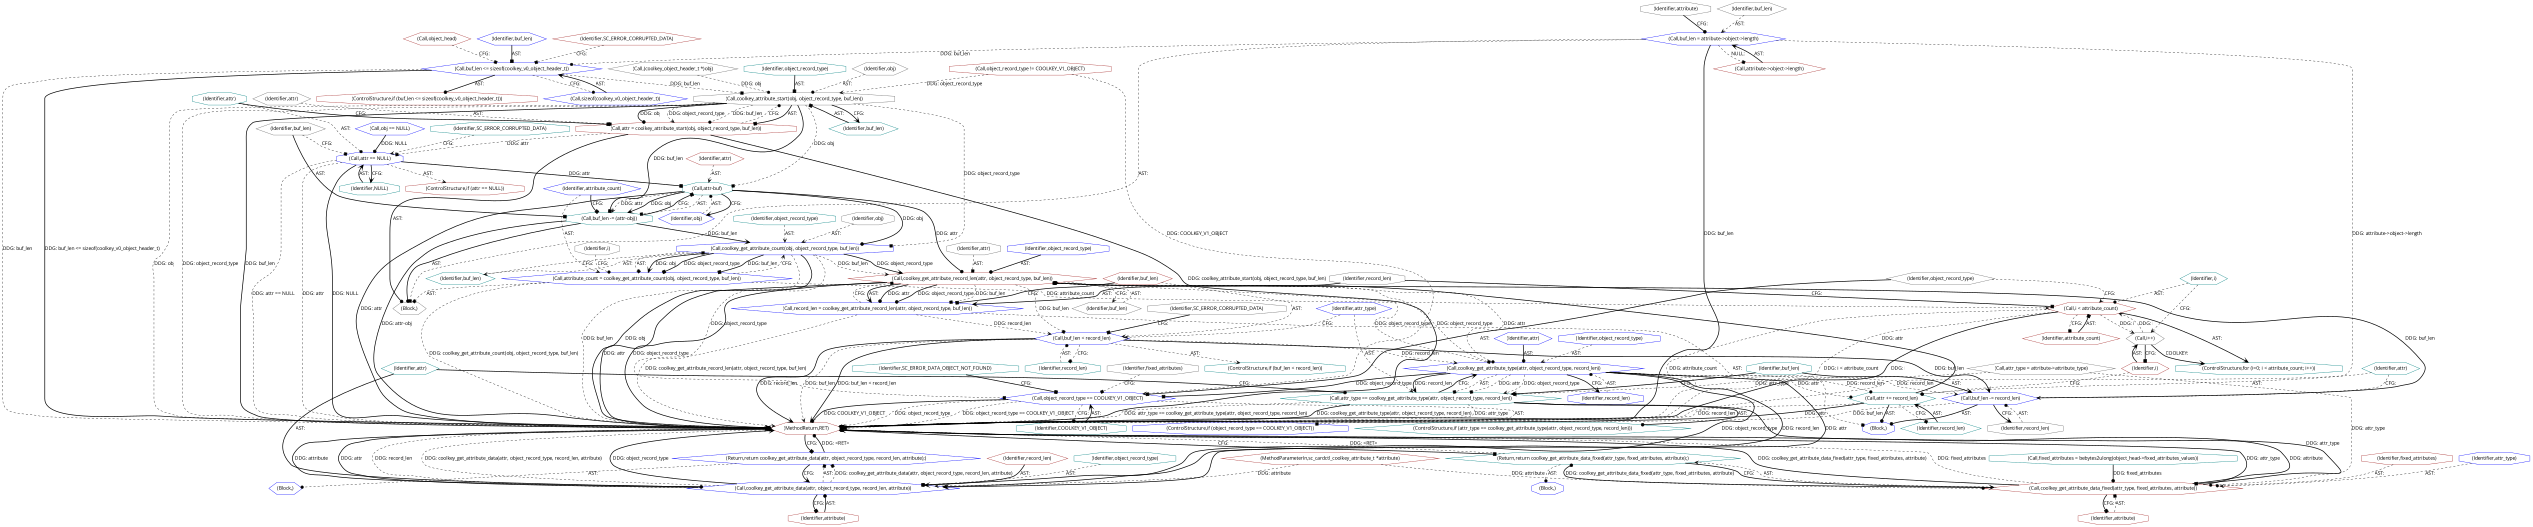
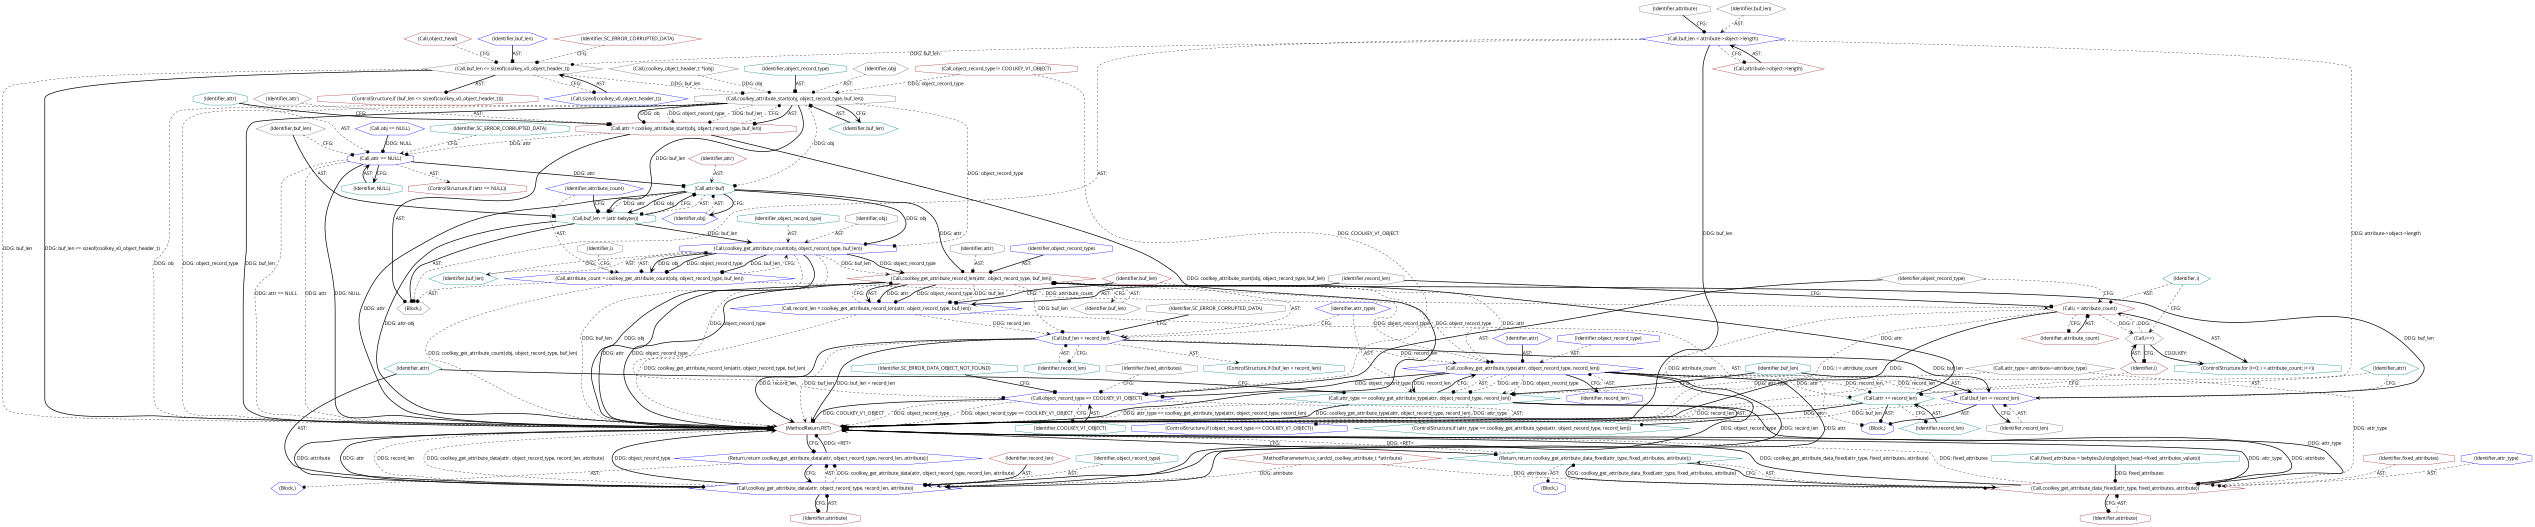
  digraph {
    fontname="Open Sans"
    node [color=blue fontname="Open Sans" shape=hexagon]
    edge [arrowhead=vee fontname="Open Sans" style=dashed]
    n1 [label="(Call,buf_len = attribute->object->length)"]
-   n2 [label="(Call,buf_len <= sizeof(coolkey_v0_object_header_t))"]
+   n2 [color=gray40 label="(Call,buf_len <= sizeof(coolkey_v0_object_header_t))"]
    n3 [color=gray40 label="(Block,)"]
    n4 [color=brown label="(Call,attribute->object->length)"]
    n5 [color=brown label="(MethodReturn,RET)"]
    n6 [color=gray40 label="(Call,coolkey_attribute_start(obj, object_record_type, buf_len))" shape=octagon]
    n7 [color=brown label="(ControlStructure,if (buf_len <= sizeof(coolkey_v0_object_header_t)))" shape=octagon]
    n8 [label="(Call,sizeof(coolkey_v0_object_header_t))"]
    n9 [color=teal label="(Return,return coolkey_get_attribute_data_fixed(attr_type, fixed_attributes, attribute);)"]
    n10 [label="(Return,return coolkey_get_attribute_data(attr, object_record_type, record_len, attribute);)"]
    n11 [color=brown label="(Call,attr = coolkey_attribute_start(obj, object_record_type, buf_len))" shape=octagon]
    n12 [color=teal label="(Call,attr-buf)" shape=octagon]
-   n13 [color=teal label="(Call,buf_len -= (attr-obj))" shape=octagon]
+   n13 [color=teal label="(Call,buf_len -= (attr-bebytes))" shape=octagon]
    n14 [label="(Call,coolkey_get_attribute_count(obj, object_record_type, buf_len))" shape=octagon]
    n15 [color=teal label="(Identifier,buf_len)"]
    n16 [label="(Call,attr == NULL)" shape=octagon]
    n17 [color=brown label="(Call,coolkey_get_attribute_record_len(attr, object_record_type, buf_len))"]
    n18 [label="(Identifier,obj)"]
    n19 [label="(Call,attribute_count = coolkey_get_attribute_count(obj, object_record_type, buf_len))"]
    n20 [label="(Call,object_record_type == COOLKEY_V1_OBJECT)"]
    n21 [color=teal label="(Identifier,buf_len)"]
    n22 [color=teal label="(Identifier,NULL)" shape=octagon]
    n23 [color=brown label="(ControlStructure,if (attr == NULL))" shape=octagon]
    n24 [label="(Call,record_len = coolkey_get_attribute_record_len(attr, object_record_type, buf_len))"]
    n25 [label="(Call,buf_len < record_len)"]
    n26 [label="(Call,coolkey_get_attribute_type(attr, object_record_type, record_len))"]
    n27 [color=gray40 label="(Identifier,buf_len)"]
    n28 [color=brown label="(Call,i < attribute_count)"]
    n29 [color=teal label="(Identifier,COOLKEY_V1_OBJECT)" shape=octagon]
    n30 [label="(ControlStructure,if (object_record_type == COOLKEY_V1_OBJECT))" shape=octagon]
    n31 [color=gray40 label="(Call,i++)"]
    n32 [color=teal label="(ControlStructure,for (i=0; i < attribute_count; i++))" shape=octagon]
    n33 [color=brown label="(Identifier,attribute_count)"]
    n34 [color=brown label="(Identifier,i)"]
    n35 [color=teal label="(Call,attr += record_len)"]
    n36 [label="(Block,)" shape=octagon]
    n37 [label="(Call,buf_len -= record_len)"]
    n38 [color=teal label="(Identifier,record_len)" shape=octagon]
    n39 [color=teal label="(ControlStructure,if (buf_len < record_len))" shape=octagon]
    n40 [color=teal label="(Call,attr_type == coolkey_get_attribute_type(attr, object_record_type, record_len))"]
    n41 [label="(Call,coolkey_get_attribute_data(attr, object_record_type, record_len, attribute))"]
    n42 [label="(Identifier,record_len)" shape=octagon]
    n43 [color=gray40 label="(Identifier,record_len)" shape=octagon]
    n44 [color=brown label="(Call,coolkey_get_attribute_data_fixed(attr_type, fixed_attributes, attribute))"]
    n45 [color=teal label="(ControlStructure,if (attr_type == coolkey_get_attribute_type(attr, object_record_type, record_len)))"]
    n46 [color=brown label="(Identifier,attribute)" shape=octagon]
    n47 [color=teal label="(Identifier,record_len)"]
    n48 [color=brown label="(Identifier,attribute)" shape=octagon]
    n49 [label="(Block,)" shape=octagon]
    n50 [label="(Block,)"]
    n51 [color=gray40 label="(Call,(coolkey_object_header_t *)obj)"]
    n52 [color=teal label="(Identifier,buf_len)" shape=octagon]
    n53 [color=gray40 label="(Identifier,obj)"]
    n54 [color=gray40 label="(Identifier,object_record_type)"]
    n55 [color=brown label="(Identifier,fixed_attributes)" shape=octagon]
    n56 [color=brown label="(Identifier,record_len)"]
    n57 [color=brown label="(Identifier,attr)"]
    n58 [label="(Call,obj == NULL)"]
    n59 [label="(Identifier,attr)"]
    n60 [color=brown label="(Call,object_head)"]
    n61 [color=teal label="(Identifier,attr)"]
    n62 [color=gray40 label="(Identifier,attribute)" shape=octagon]
    n63 [color=teal label="(Identifier,i)"]
    n64 [color=teal label="(Identifier,SC_ERROR_CORRUPTED_DATA)" shape=octagon]
    n65 [color=brown label="(MethodParameterIn,sc_cardctl_coolkey_attribute_t *attribute)"]
    n66 [color=gray40 label="(Identifier,attr)"]
    n67 [color=gray40 label="(Identifier,fixed_attributes)" shape=octagon]
    n68 [color=brown label="(Identifier,buf_len)"]
    n69 [color=gray40 label="(Identifier,i)" shape=octagon]
    n70 [color=teal label="(Identifier,attr)" shape=octagon]
    n71 [color=gray40 label="(Identifier,buf_len)"]
    n72 [label="(Identifier,buf_len)"]
    n73 [label="(Identifier,attr_type)" shape=octagon]
    n74 [label="(Identifier,attr_type)"]
    n75 [color=teal label="(Call,fixed_attributes = bebytes2ulong(object_head->fixed_attributes_values))" shape=octagon]
    n76 [label="(Identifier,object_record_type)" shape=octagon]
    n77 [color=gray40 label="(Identifier,attr)" shape=octagon]
    n78 [label="(Identifier,attribute_count)"]
    n79 [color=brown label="(Call,object_record_type != COOLKEY_V1_OBJECT)" shape=octagon]
    n80 [color=teal label="(Identifier,attr)"]
    n81 [color=gray40 label="(Identifier,record_len)" shape=octagon]
    n82 [color=teal label="(Identifier,object_record_type)" shape=octagon]
    n83 [color=teal label="(Identifier,object_record_type)" shape=octagon]
    n84 [color=gray40 label="(Identifier,obj)" shape=octagon]
    n85 [color=gray40 label="(Call,attr_type = attribute->attribute_type)"]
    n86 [color=gray40 label="(Identifier,SC_ERROR_CORRUPTED_DATA)" shape=octagon]
    n87 [color=brown label="(Identifier,SC_ERROR_CORRUPTED_DATA)"]
    n88 [color=teal label="(Identifier,SC_ERROR_DATA_OBJECT_NOT_FOUND)" shape=octagon]
    n89 [color=teal label="(Identifier,object_record_type)" shape=octagon]
    n90 [label="(Identifier,object_record_type)" shape=octagon]
    n91 [color=gray40 label="(Identifier,buf_len)"]
    n1 -> n2 [arrowhead=dot label="DDG: buf_len"]
    n1 -> n3 [arrowhead=box label="AST: "]
-   n1 -> n4 [arrowhead=box label="NULL: "]
+   n1 -> n4 [arrowhead=box label="CFG: "]
    n1 -> n5 [label="DDG: buf_len" style=bold]
    n1 -> n5 [arrowhead=dot label="DDG: attribute->object->length"]
    n2 -> n5 [arrowhead=box label="DDG: buf_len"]
    n2 -> n5 [label="DDG: buf_len <= sizeof(coolkey_v0_object_header_t)" style=bold]
    n2 -> n6 [arrowhead=box label="DDG: buf_len"]
    n2 -> n7 [arrowhead=dot label="AST: " style=bold]
-   n2 -> n8 [arrowhead=dot label="CFG: "]
+   n2 -> n8 [arrowhead=box label="CFG: "]
    n4 -> n1 [label="AST: " style=bold]
    n5 -> n9 [arrowhead=box label="CFG: " style=bold]
    n5 -> n10 [arrowhead=box label="CFG: " style=bold]
    n6 -> n5 [arrowhead=dot label="DDG: obj"]
    n6 -> n5 [arrowhead=dot label="DDG: object_record_type"]
    n6 -> n5 [arrowhead=box label="DDG: buf_len" style=bold]
    n6 -> n11 [arrowhead=box label="AST: " style=bold]
    n6 -> n11 [arrowhead=dot label="DDG: obj" style=bold]
    n6 -> n11 [label="DDG: object_record_type"]
    n6 -> n11 [arrowhead=dot label="DDG: buf_len"]
    n6 -> n12 [arrowhead=box label="DDG: obj"]
    n6 -> n13 [arrowhead=box label="DDG: buf_len" style=bold]
    n6 -> n14 [arrowhead=box label="DDG: object_record_type"]
    n6 -> n15 [label="CFG: " style=bold]
    n8 -> n2 [label="AST: " style=bold]
    n9 -> n5 [arrowhead=dot label="DDG: <RET>"]
    n9 -> n44 [label="CFG: " style=bold]
    n9 -> n49 [arrowhead=dot label="AST: "]
    n10 -> n5 [arrowhead=dot label="DDG: <RET>" style=bold]
    n10 -> n41 [label="CFG: " style=bold]
    n10 -> n50 [arrowhead=dot label="AST: "]
    n11 -> n3 [arrowhead=dot label="AST: " style=bold]
    n11 -> n5 [label="DDG: coolkey_attribute_start(obj, object_record_type, buf_len)" style=bold]
    n11 -> n6 [arrowhead=dot label="CFG: "]
    n11 -> n16 [arrowhead=box label="DDG: attr"]
    n12 -> n5 [arrowhead=box label="DDG: attr" style=bold]
    n12 -> n13 [arrowhead=box label="AST: "]
    n12 -> n13 [label="DDG: attr"]
    n12 -> n13 [label="DDG: obj" style=bold]
    n12 -> n14 [arrowhead=dot label="DDG: obj" style=bold]
    n12 -> n17 [arrowhead=dot label="DDG: attr" style=bold]
    n12 -> n18 [label="CFG: " style=bold]
    n13 -> n3 [arrowhead=dot label="AST: " style=bold]
    n13 -> n5 [arrowhead=dot label="DDG: attr-obj" style=bold]
    n13 -> n12 [arrowhead=box label="CFG: " style=bold]
    n13 -> n14 [label="DDG: buf_len" style=bold]
    n14 -> n5 [label="DDG: obj" style=bold]
    n14 -> n5 [arrowhead=dot label="DDG: buf_len"]
    n14 -> n17 [label="DDG: object_record_type" style=bold]
    n14 -> n17 [label="DDG: buf_len"]
    n14 -> n19 [arrowhead=box label="AST: "]
    n14 -> n19 [label="DDG: obj" style=bold]
    n14 -> n19 [arrowhead=box label="DDG: object_record_type" style=bold]
    n14 -> n19 [arrowhead=box label="DDG: buf_len" style=bold]
    n14 -> n20 [arrowhead=box label="DDG: object_record_type"]
    n14 -> n21 [label="CFG: "]
    n15 -> n6 [arrowhead=box label="AST: " style=bold]
    n16 -> n5 [arrowhead=dot label="DDG: NULL" style=bold]
    n16 -> n5 [arrowhead=dot label="DDG: attr == NULL"]
    n16 -> n5 [label="DDG: attr"]
    n16 -> n12 [arrowhead=box label="DDG: attr" style=bold]
    n16 -> n22 [label="CFG: " style=bold]
    n16 -> n23 [label="AST: "]
    n17 -> n5 [arrowhead=dot label="DDG: attr" style=bold]
    n17 -> n5 [arrowhead=dot label="DDG: object_record_type" style=bold]
    n17 -> n24 [label="AST: " style=bold]
    n17 -> n24 [arrowhead=dot label="DDG: attr" style=bold]
    n17 -> n24 [arrowhead=dot label="DDG: object_record_type" style=bold]
    n17 -> n24 [arrowhead=box label="DDG: buf_len"]
    n17 -> n25 [arrowhead=box label="DDG: buf_len"]
    n17 -> n26 [arrowhead=dot label="DDG: attr"]
    n17 -> n26 [arrowhead=box label="DDG: object_record_type"]
    n17 -> n27 [label="CFG: "]
    n18 -> n12 [arrowhead=dot label="AST: "]
    n19 -> n3 [arrowhead=box label="AST: "]
    n19 -> n5 [label="DDG: coolkey_get_attribute_count(obj, object_record_type, buf_len)"]
    n19 -> n14 [label="CFG: "]
    n19 -> n28 [label="DDG: attribute_count"]
    n20 -> n5 [label="DDG: object_record_type"]
    n20 -> n5 [arrowhead=box label="DDG: object_record_type == COOLKEY_V1_OBJECT"]
    n20 -> n5 [arrowhead=dot label="DDG: COOLKEY_V1_OBJECT" style=bold]
    n20 -> n29 [arrowhead=box label="CFG: "]
    n20 -> n30 [arrowhead=box label="AST: "]
    n21 -> n14 [arrowhead=box label="AST: "]
    n22 -> n16 [label="AST: " style=bold]
    n24 -> n5 [label="DDG: coolkey_get_attribute_record_len(attr, object_record_type, buf_len)"]
    n24 -> n17 [arrowhead=box label="CFG: "]
    n24 -> n25 [label="DDG: record_len"]
    n24 -> n36 [arrowhead=box label="AST: "]
    n25 -> n5 [label="DDG: record_len" style=bold]
    n25 -> n5 [label="DDG: buf_len"]
    n25 -> n5 [label="DDG: buf_len < record_len" style=bold]
    n25 -> n26 [label="DDG: record_len"]
    n25 -> n37 [label="DDG: buf_len" style=bold]
    n25 -> n38 [arrowhead=box label="CFG: "]
    n25 -> n39 [label="AST: "]
    n26 -> n17 [arrowhead=dot label="DDG: object_record_type"]
    n26 -> n20 [arrowhead=box label="DDG: object_record_type" style=bold]
    n26 -> n35 [arrowhead=dot label="DDG: record_len"]
    n26 -> n35 [arrowhead=dot label="DDG: attr"]
    n26 -> n37 [label="DDG: record_len"]
    n26 -> n40 [arrowhead=box label="AST: "]
    n26 -> n40 [arrowhead=box label="DDG: attr"]
    n26 -> n40 [label="DDG: object_record_type"]
    n26 -> n40 [label="DDG: record_len" style=bold]
    n26 -> n41 [label="DDG: attr" style=bold]
    n26 -> n41 [arrowhead=box label="DDG: object_record_type" style=bold]
    n26 -> n41 [label="DDG: record_len" style=bold]
    n26 -> n42 [label="CFG: " style=bold]
    n27 -> n17 [arrowhead=box label="AST: "]
    n28 -> n5 [arrowhead=box label="DDG: i" style=bold]
    n28 -> n5 [arrowhead=dot label="DDG: attribute_count"]
    n28 -> n5 [arrowhead=dot label="DDG: i < attribute_count"]
    n28 -> n31 [label="DDG: i"]
    n28 -> n32 [label="AST: " style=bold]
    n28 -> n33 [arrowhead=box label="CFG: "]
    n29 -> n20 [label="AST: " style=bold]
    n31 -> n28 [label="DDG: i"]
    n31 -> n32 [label="COOLKEY: " style=bold]
    n31 -> n34 [arrowhead=box label="CFG: " style=bold]
    n33 -> n28 [arrowhead=box label="AST: " style=bold]
    n34 -> n31 [label="AST: " style=bold]
    n34 -> n35 [arrowhead=dot label="CFG: "]
    n35 -> n5 [label="DDG: record_len"]
    n35 -> n5 [arrowhead=box label="DDG: attr" style=bold]
    n35 -> n17 [arrowhead=dot label="DDG: attr" style=bold]
    n35 -> n36 [arrowhead=dot label="AST: " style=bold]
    n35 -> n47 [arrowhead=box label="CFG: "]
    n37 -> n5 [label="DDG: buf_len"]
    n37 -> n17 [arrowhead=box label="DDG: buf_len" style=bold]
    n37 -> n36 [arrowhead=dot label="AST: " style=bold]
    n37 -> n43 [label="CFG: " style=bold]
    n38 -> n25 [arrowhead=dot label="AST: "]
    n40 -> n5 [arrowhead=box label="DDG: coolkey_get_attribute_type(attr, object_record_type, record_len)" style=bold]
    n40 -> n5 [label="DDG: attr_type"]
    n40 -> n5 [arrowhead=box label="DDG: attr_type == coolkey_get_attribute_type(attr, object_record_type, record_len)"]
    n40 -> n26 [label="CFG: " style=bold]
    n40 -> n44 [arrowhead=box label="DDG: attr_type" style=bold]
    n40 -> n45 [arrowhead=dot label="AST: " style=bold]
    n41 -> n5 [arrowhead=box label="DDG: attribute" style=bold]
    n41 -> n5 [label="DDG: attr" style=bold]
    n41 -> n5 [label="DDG: record_len"]
    n41 -> n5 [arrowhead=box label="DDG: coolkey_get_attribute_data(attr, object_record_type, record_len, attribute)"]
    n41 -> n5 [label="DDG: object_record_type" style=bold]
    n41 -> n10 [arrowhead=box label="AST: "]
    n41 -> n10 [arrowhead=box label="DDG: coolkey_get_attribute_data(attr, object_record_type, record_len, attribute)"]
    n41 -> n46 [arrowhead=box label="CFG: " style=bold]
    n42 -> n26 [arrowhead=dot label="AST: "]
    n43 -> n37 [arrowhead=dot label="AST: "]
    n44 -> n5 [label="DDG: coolkey_get_attribute_data_fixed(attr_type, fixed_attributes, attribute)" style=bold]
    n44 -> n5 [arrowhead=box label="DDG: fixed_attributes"]
    n44 -> n5 [label="DDG: attr_type" style=bold]
    n44 -> n5 [arrowhead=dot label="DDG: attribute" style=bold]
    n44 -> n9 [label="AST: "]
    n44 -> n9 [arrowhead=dot label="DDG: coolkey_get_attribute_data_fixed(attr_type, fixed_attributes, attribute)" style=bold]
    n44 -> n48 [arrowhead=box label="CFG: " style=bold]
    n46 -> n41 [arrowhead=dot label="AST: " style=bold]
    n47 -> n35 [label="AST: " style=bold]
    n48 -> n44 [arrowhead=box label="AST: "]
    n51 -> n6 [arrowhead=dot label="DDG: obj"]
    n52 -> n37 [label="AST: " style=bold]
    n52 -> n40 [label="CFG: " style=bold]
    n53 -> n6 [arrowhead=dot label="AST: "]
    n54 -> n20 [arrowhead=box label="AST: " style=bold]
    n54 -> n28 [label="CFG: "]
    n55 -> n44 [arrowhead=dot label="AST: "]
    n56 -> n41 [label="AST: " style=bold]
    n57 -> n12 [label="AST: "]
    n58 -> n16 [arrowhead=dot label="DDG: NULL" style=bold]
    n59 -> n26 [arrowhead=dot label="AST: " style=bold]
    n60 -> n2 [arrowhead=box label="CFG: "]
    n61 -> n35 [arrowhead=dot label="AST: "]
    n61 -> n37 [label="CFG: "]
    n62 -> n1 [arrowhead=dot label="CFG: " style=bold]
    n63 -> n28 [arrowhead=dot label="AST: "]
    n63 -> n31 [label="CFG: "]
    n64 -> n16 [label="CFG: "]
    n65 -> n41 [label="DDG: attribute"]
    n65 -> n44 [arrowhead=dot label="DDG: attribute"]
    n66 -> n11 [arrowhead=box label="AST: "]
    n67 -> n20 [arrowhead=box label="CFG: "]
    n68 -> n24 [arrowhead=box label="CFG: " style=bold]
    n68 -> n25 [label="AST: "]
    n69 -> n19 [arrowhead=dot label="CFG: "]
    n70 -> n11 [arrowhead=box label="CFG: " style=bold]
    n70 -> n16 [arrowhead=dot label="AST: "]
    n71 -> n13 [arrowhead=box label="AST: " style=bold]
    n71 -> n16 [arrowhead=box label="CFG: "]
    n72 -> n2 [arrowhead=box label="AST: " style=bold]
    n73 -> n44 [label="AST: "]
    n74 -> n25 [label="CFG: "]
    n74 -> n40 [label="AST: "]
    n75 -> n44 [arrowhead=dot label="DDG: fixed_attributes" style=bold]
    n76 -> n26 [label="AST: "]
    n77 -> n17 [arrowhead=box label="AST: "]
    n78 -> n13 [arrowhead=box label="CFG: " style=bold]
    n78 -> n19 [label="AST: "]
    n79 -> n6 [label="DDG: object_record_type"]
    n79 -> n20 [label="DDG: COOLKEY_V1_OBJECT"]
    n80 -> n40 [arrowhead=dot label="CFG: " style=bold]
    n80 -> n41 [arrowhead=dot label="AST: " style=bold]
    n81 -> n24 [label="AST: " style=bold]
    n81 -> n28 [arrowhead=box label="CFG: " style=bold]
    n82 -> n6 [arrowhead=box label="AST: " style=bold]
    n83 -> n14 [label="AST: "]
    n84 -> n14 [label="AST: "]
    n85 -> n40 [arrowhead=box label="DDG: attr_type"]
    n85 -> n44 [arrowhead=dot label="DDG: attr_type"]
    n86 -> n25 [arrowhead=box label="CFG: " style=bold]
    n87 -> n2 [arrowhead=box label="CFG: "]
    n88 -> n20 [arrowhead=box label="CFG: " style=bold]
    n89 -> n41 [arrowhead=dot label="AST: "]
    n90 -> n17 [arrowhead=dot label="AST: " style=bold]
    n91 -> n1 [label="AST: "]
  }
